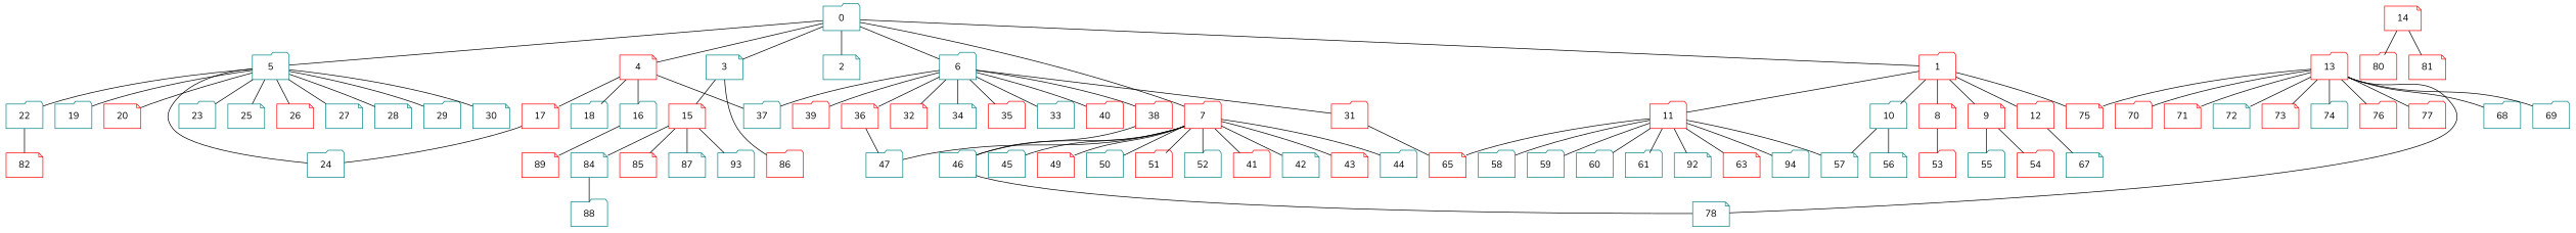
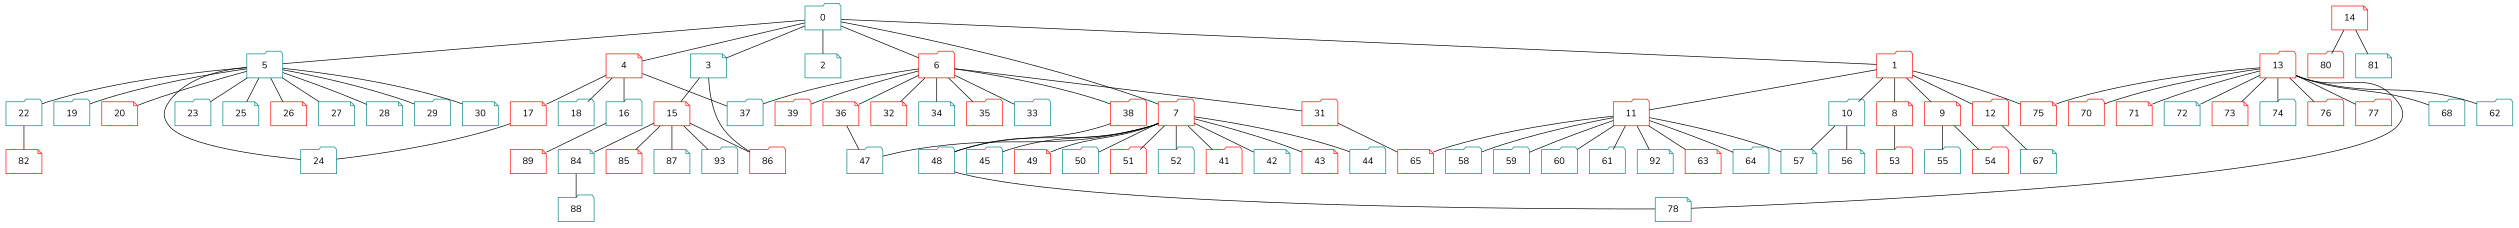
  graph {
    fontname=Nunito
    node [color=teal fontname=Nunito shape=folder]
    edge [fontname=Nunito]
    1 [color=red]
    0
    2 [shape=note]
    3 [shape=note]
    4 [color=red shape=note]
    5
-   6
+   6 [color=red]
    7 [color=red]
    8 [color=red shape=note]
    9 [color=red shape=note]
    10
    11 [color=red]
    12 [color=red]
    75 [color=red shape=note]
    15 [color=red shape=note]
    86 [color=red]
    16
    18
    17 [color=red shape=note]
    37
    19
    20 [color=red shape=note]
    22
    23
    24
    25 [shape=note]
    26 [color=red shape=note]
    27 [shape=note]
    28 [shape=note]
    29
    30 [shape=note]
    32 [color=red shape=note]
    34 [shape=note]
    35 [color=red]
    36 [color=red shape=note]
    38 [color=red]
    33
-   40 [color=red]
    39 [color=red]
    31 [color=red]
    41 [color=red]
    42 [shape=note]
    43 [color=red shape=note]
    44
    45
    47
-   48 [label=46]
+   48
    49 [color=red shape=note]
    50
    51 [color=red]
    52
    53 [color=red]
    54 [color=red]
    55
    56 [shape=note]
    57 [shape=note]
-   64 [label=94]
+   64
    65 [color=red shape=note]
    58
    59
    60
    61
    n63 [label=92 shape=note]
    63 [color=red shape=note]
    67 [shape=note]
    13 [color=red]
    68
-   69
+   69 [label=62]
    70 [color=red]
    71 [color=red shape=note]
    72 [shape=note]
    73 [color=red shape=note]
    74
    76 [color=red]
    77 [color=red]
    78 [shape=note]
    14 [color=red shape=note]
    80 [color=red]
-   81 [color=red shape=note]
+   81 [shape=note]
    n80 [label=93]
    84 [shape=note]
    85 [color=red shape=note]
    87 [shape=note]
    89 [color=red shape=note]
    82 [color=red shape=note]
    88
    1 -- 8
    1 -- 9
    1 -- 10
    1 -- 11
    1 -- 12
    1 -- 75
    0 -- 1
    0 -- 2
    0 -- 3
    0 -- 4
    0 -- 5
    0 -- 6
    0 -- 7
    3 -- 15
    3 -- 86
    4 -- 16
    4 -- 18
    4 -- 17
    4 -- 37
    5 -- 19
    5 -- 20
    5 -- 22
    5 -- 23
    5 -- 24
    5 -- 25
    5 -- 26
    5 -- 27
    5 -- 28
    5 -- 29
    5 -- 30
    6 -- 37
    6 -- 32
    6 -- 34
    6 -- 35
    6 -- 36
    6 -- 38
    6 -- 33
-   6 -- 40
    6 -- 39
    6 -- 31
    7 -- 41
    7 -- 42
    7 -- 43
    7 -- 44
    7 -- 45
    7 -- 47
    7 -- 48
    7 -- 49
    7 -- 50
    7 -- 51
    7 -- 52
    8 -- 53
    9 -- 54
    9 -- 55
    10 -- 56
    10 -- 57
    11 -- 57
    11 -- 64
    11 -- 65
    11 -- 58
    11 -- 59
    11 -- 60
    11 -- 61
    11 -- n63
    11 -- 63
    12 -- 67
+   15 -- 86
    15 -- n80
    15 -- 84
    15 -- 85
    15 -- 87
    16 -- 89
    17 -- 24
    22 -- 82
    36 -- 47
    38 -- 48
    31 -- 65
    48 -- 78
    13 -- 75
    13 -- 68
    13 -- 69
    13 -- 70
    13 -- 71
    13 -- 72
    13 -- 73
    13 -- 74
    13 -- 76
    13 -- 77
    13 -- 78
    14 -- 80
    14 -- 81
    84 -- 88
  }
